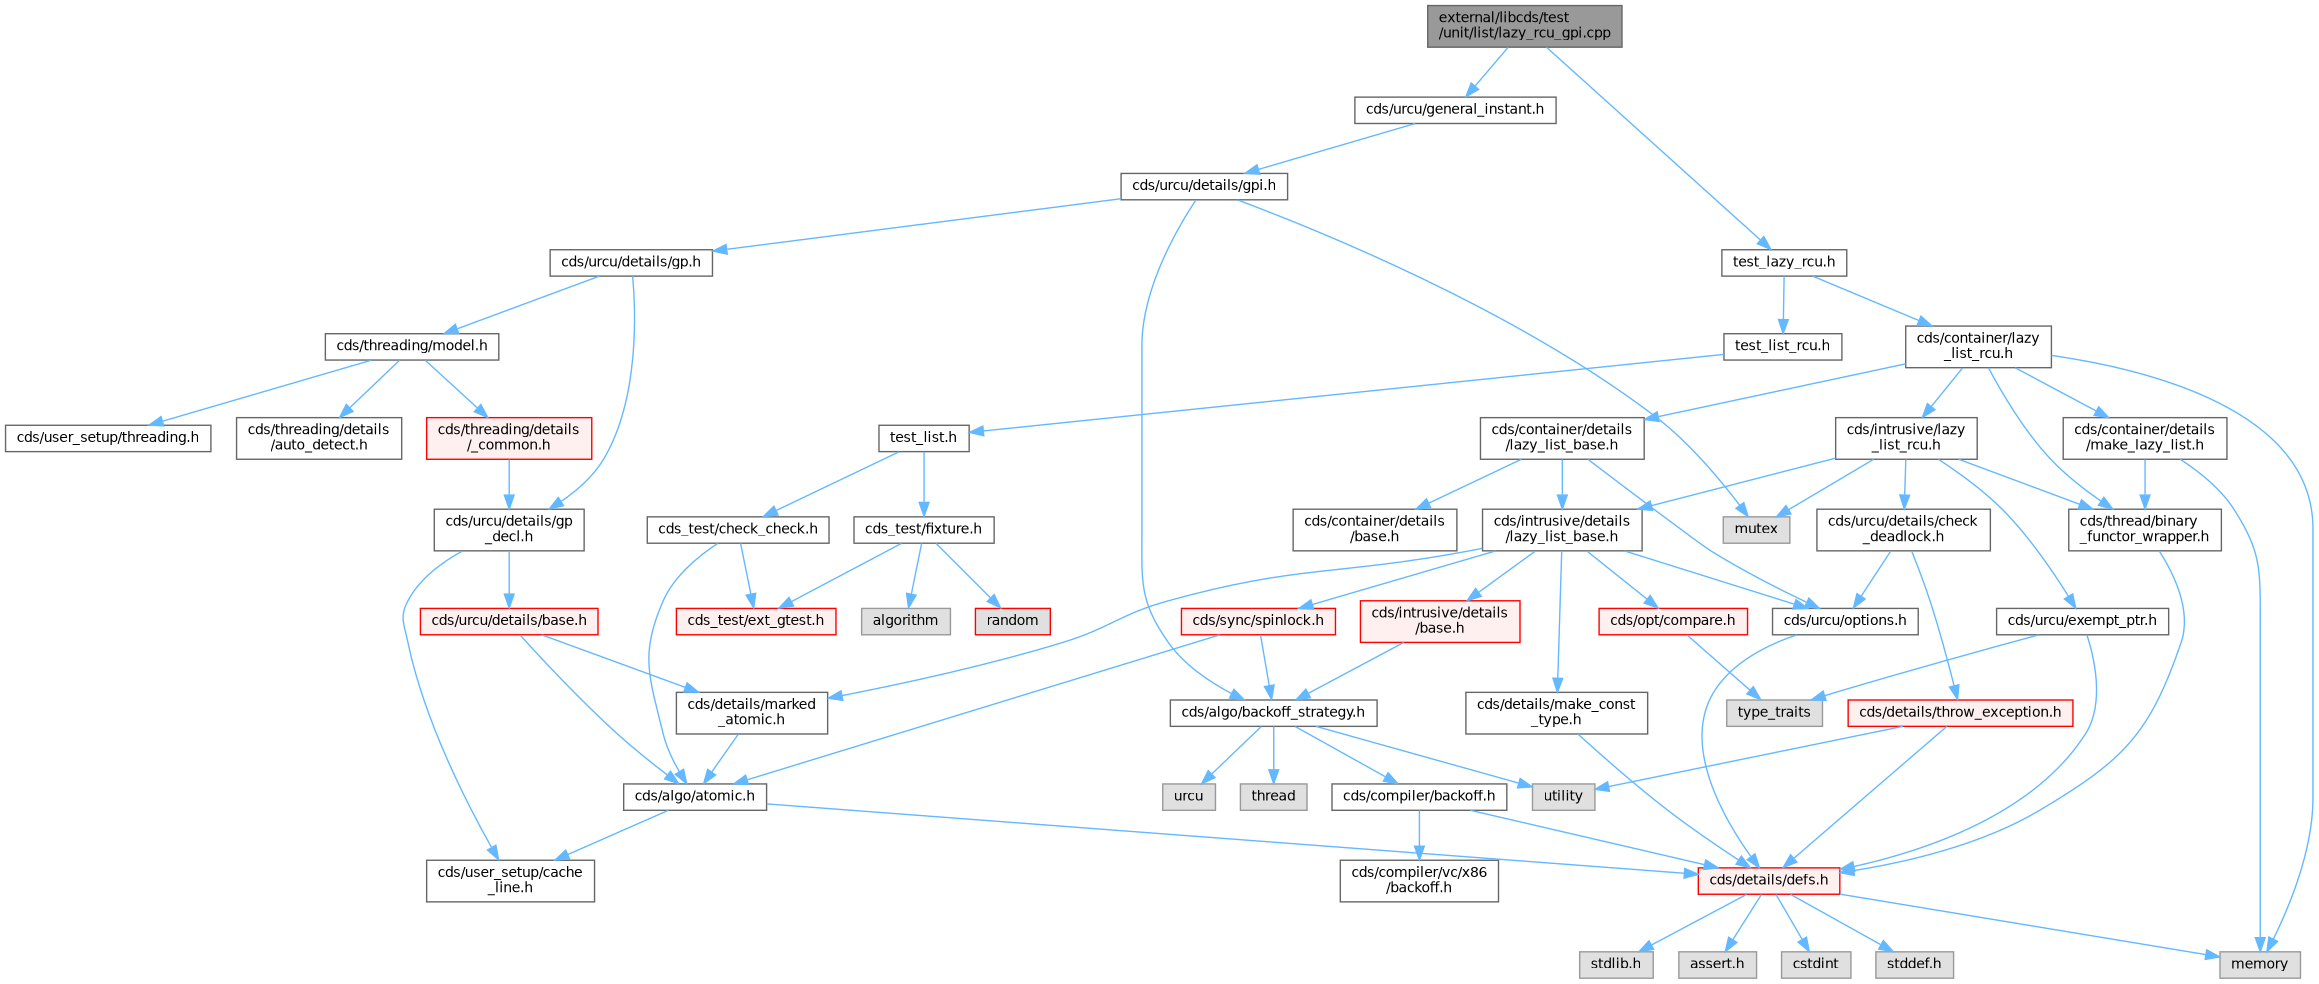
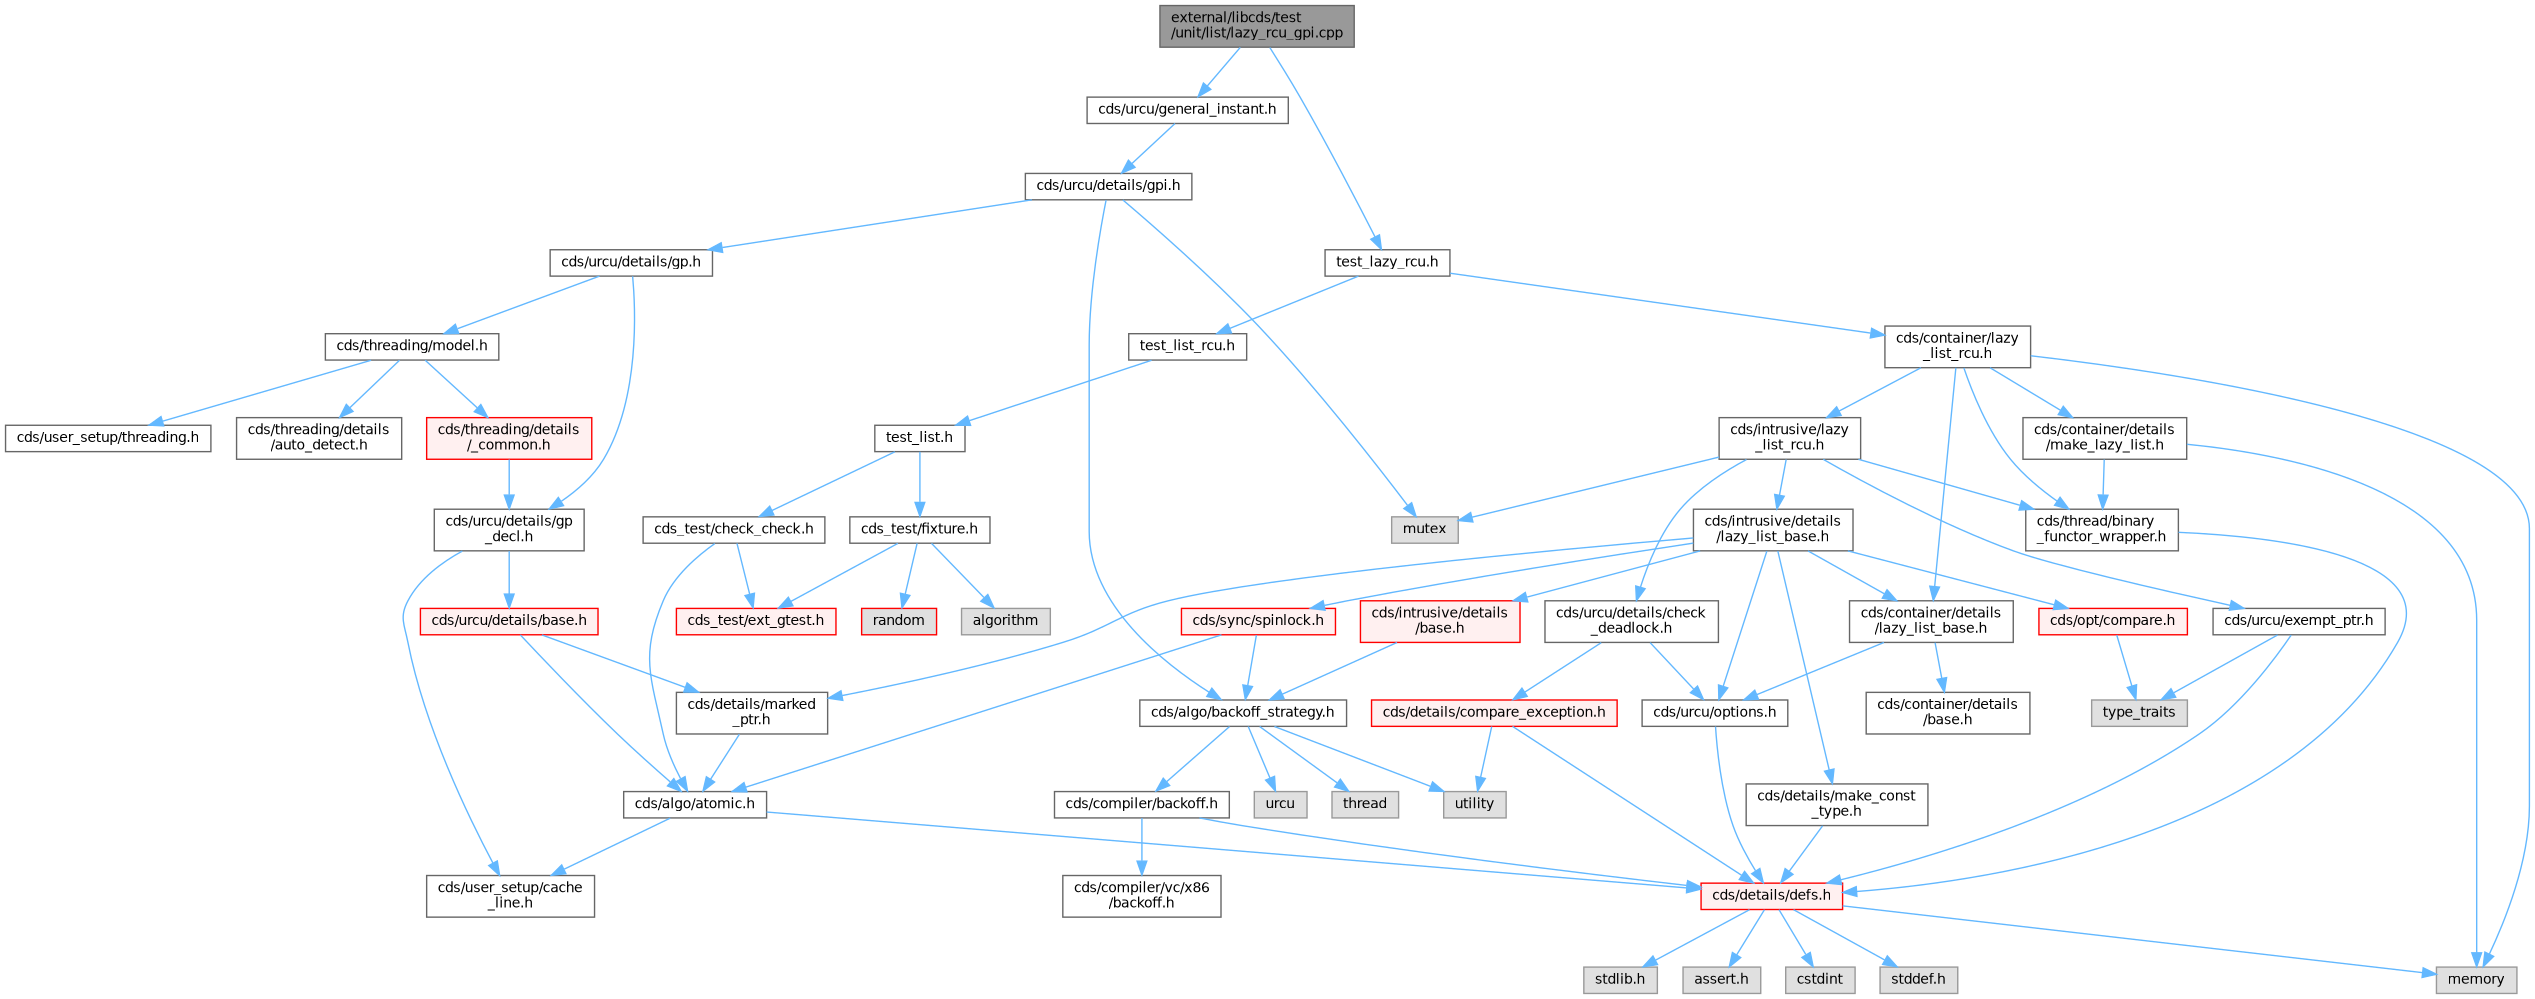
  digraph {
    node [color=grey40 fillcolor=white fontname=Helvetica fontsize=10 shape=box style=filled]
    edge [color=steelblue1 fontname=Helvetica fontsize=10 labelfontname=Helvetica labelfontsize=10 style=solid]
    n1 [color=gray40 fillcolor=grey60 fontcolor=black height=0.2 label="external/libcds/test\l/unit/list/lazy_rcu_gpi.cpp" width=0.4]
    n2 [height=0.2 label="cds/urcu/general_instant.h" width=0.4]
    n3 [height=0.2 label="test_lazy_rcu.h" width=0.4]
    n4 [height=0.2 label="cds/urcu/details/gpi.h" width=0.4]
    n5 [height=0.2 label="test_list_rcu.h" width=0.4]
    n6 [height=0.2 label="cds/container/lazy\l_list_rcu.h" width=0.4]
    n7 [color=grey60 fillcolor="#E0E0E0" height=0.2 label=mutex width=0.4]
    n8 [height=0.2 label="cds/urcu/details/gp.h" width=0.4]
    n9 [height=0.2 label="cds/algo/backoff_strategy.h" width=0.4]
    n10 [height=0.2 label="cds/urcu/details/gp\l_decl.h" width=0.4]
    n11 [height=0.2 label="cds/threading/model.h" width=0.4]
    n12 [color=grey60 fillcolor="#E0E0E0" height=0.2 label=utility width=0.4]
    n13 [color=grey60 fillcolor="#E0E0E0" height=0.2 label=thread width=0.4]
    n14 [color=grey60 fillcolor="#E0E0E0" height=0.2 label=urcu width=0.4]
    n15 [height=0.2 label="cds/compiler/backoff.h" width=0.4]
    n16 [color=red fillcolor="#FFF0F0" height=0.2 label="cds/urcu/details/base.h" width=0.4]
    n17 [height=0.2 label="cds/user_setup/cache\l_line.h" width=0.4]
    n18 [color=red fillcolor="#FFF0F0" height=0.2 label="cds/threading/details\l/_common.h" width=0.4]
    n19 [height=0.2 label="cds/user_setup/threading.h" width=0.4]
    n20 [height=0.2 label="cds/threading/details\l/auto_detect.h" width=0.4]
    n21 [height=0.2 label="cds/algo/atomic.h" width=0.4]
-   n22 [height=0.2 label="cds/details/marked\l_atomic.h" width=0.4]
+   n22 [height=0.2 label="cds/details/marked\l_ptr.h" width=0.4]
    n23 [color=red fillcolor="#FFF0F0" height=0.2 label="cds/details/defs.h" width=0.4]
    n24 [color=grey60 fillcolor="#E0E0E0" height=0.2 label="stddef.h" width=0.4]
    n25 [color=grey60 fillcolor="#E0E0E0" height=0.2 label="stdlib.h" width=0.4]
    n26 [color=grey60 fillcolor="#E0E0E0" height=0.2 label="assert.h" width=0.4]
    n27 [color=grey60 fillcolor="#E0E0E0" height=0.2 label=cstdint width=0.4]
    n28 [color=grey60 fillcolor="#E0E0E0" height=0.2 label=memory width=0.4]
    n29 [height=0.2 label="cds/compiler/vc/x86\l/backoff.h" width=0.4]
    n30 [height=0.2 label="test_list.h" width=0.4]
    n31 [height=0.2 label="cds/container/details\l/lazy_list_base.h" width=0.4]
    n32 [height=0.2 label="cds/intrusive/lazy\l_list_rcu.h" width=0.4]
    n33 [height=0.2 label="cds/thread/binary\l_functor_wrapper.h" width=0.4]
    n34 [height=0.2 label="cds/container/details\l/make_lazy_list.h" width=0.4]
    n35 [height=0.2 label="cds_test/check_check.h" width=0.4]
    n36 [height=0.2 label="cds_test/fixture.h" width=0.4]
    n37 [color=red fillcolor="#FFF0F0" height=0.2 label="cds_test/ext_gtest.h" width=0.4]
    n38 [color=grey60 fillcolor="#E0E0E0" height=0.2 label=algorithm width=0.4]
    n39 [color=red fillcolor="#E0E0E0" height=0.2 label=random width=0.4]
    n40 [height=0.2 label="cds/container/details\l/base.h" width=0.4]
    n41 [height=0.2 label="cds/intrusive/details\l/lazy_list_base.h" width=0.4]
    n42 [height=0.2 label="cds/urcu/options.h" width=0.4]
    n43 [height=0.2 label="cds/urcu/details/check\l_deadlock.h" width=0.4]
    n44 [height=0.2 label="cds/urcu/exempt_ptr.h" width=0.4]
    n45 [color=red fillcolor="#FFF0F0" height=0.2 label="cds/intrusive/details\l/base.h" width=0.4]
    n46 [color=red fillcolor="#FFF0F0" height=0.2 label="cds/opt/compare.h" width=0.4]
    n47 [height=0.2 label="cds/details/make_const\l_type.h" width=0.4]
    n48 [color=red fillcolor="#FFF0F0" height=0.2 label="cds/sync/spinlock.h" width=0.4]
    n49 [color=grey60 fillcolor="#E0E0E0" height=0.2 label=type_traits width=0.4]
-   n50 [color=red fillcolor="#FFF0F0" height=0.2 label="cds/details/throw_exception.h" width=0.4]
+   n50 [color=red fillcolor="#FFF0F0" height=0.2 label="cds/details/compare_exception.h" width=0.4]
    n1 -> n2
    n1 -> n3
    n2 -> n4
    n3 -> n5
    n3 -> n6
    n4 -> n7
    n4 -> n8
    n4 -> n9
    n5 -> n30
    n6 -> n28
    n6 -> n31
    n6 -> n32
    n6 -> n33
    n6 -> n34
    n8 -> n10
    n8 -> n11
    n9 -> n12
    n9 -> n13
    n9 -> n14
    n9 -> n15
    n10 -> n16
    n10 -> n17
    n11 -> n18
    n11 -> n19
    n11 -> n20
    n15 -> n23
    n15 -> n29
    n16 -> n21
    n16 -> n22
    n18 -> n10
    n21 -> n17
    n21 -> n23
    n22 -> n21
    n23 -> n24
    n23 -> n25
    n23 -> n26
    n23 -> n27
    n23 -> n28
    n30 -> n35
    n30 -> n36
    n31 -> n40
-   n31 -> n41
+   n41 -> n31
    n31 -> n42
    n32 -> n7
    n32 -> n33
    n32 -> n41
    n32 -> n43
    n32 -> n44
    n33 -> n23
    n34 -> n28
    n34 -> n33
    n35 -> n21
    n35 -> n37
    n36 -> n37
    n36 -> n38
    n36 -> n39
    n41 -> n22
    n41 -> n42
    n41 -> n45
    n41 -> n46
    n41 -> n47
    n41 -> n48
    n42 -> n23
    n43 -> n42
    n43 -> n50
    n44 -> n23
    n44 -> n49
    n45 -> n9
    n46 -> n49
    n47 -> n23
    n48 -> n9
    n48 -> n21
    n50 -> n12
    n50 -> n23
  }
